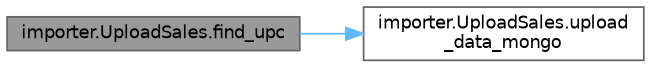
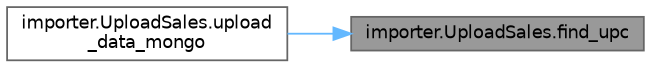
  digraph {
    rankdir=LR
    node [fontname=Helvetica fontsize=10 shape=box style=filled]
    n1 [color=gray40 fillcolor=grey60 fontcolor=black height=0.2 label="importer.UploadSales.find_upc" width=0.4]
    n2 [color=grey40 fillcolor=white height=0.2 label="importer.UploadSales.upload\l_data_mongo" width=0.4]
-   n1 -> n2 [color=steelblue1 fontname=Helvetica fontsize=10 labelfontname=Helvetica labelfontsize=10 style=solid]
+   n2 -> n1 [color=steelblue1 fontname=Helvetica fontsize=10 labelfontname=Helvetica labelfontsize=10 style=solid]
  }
